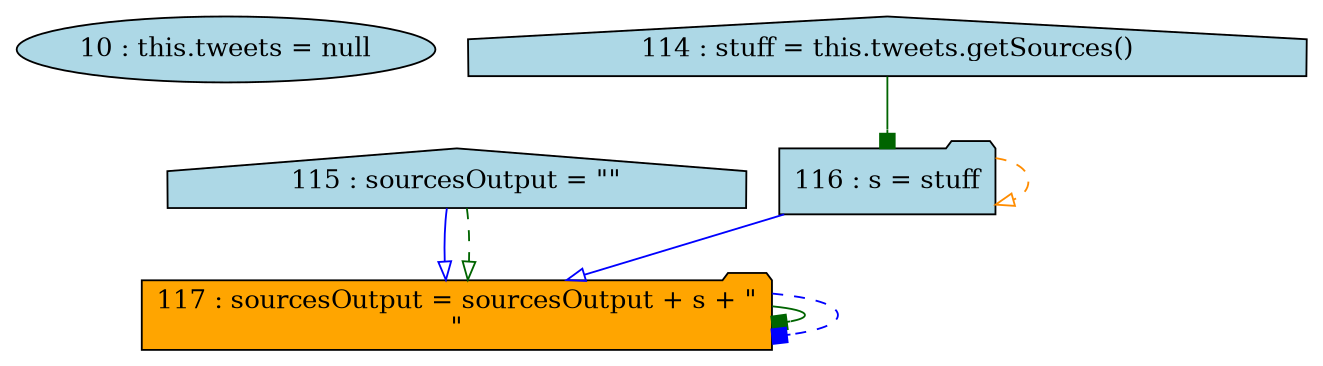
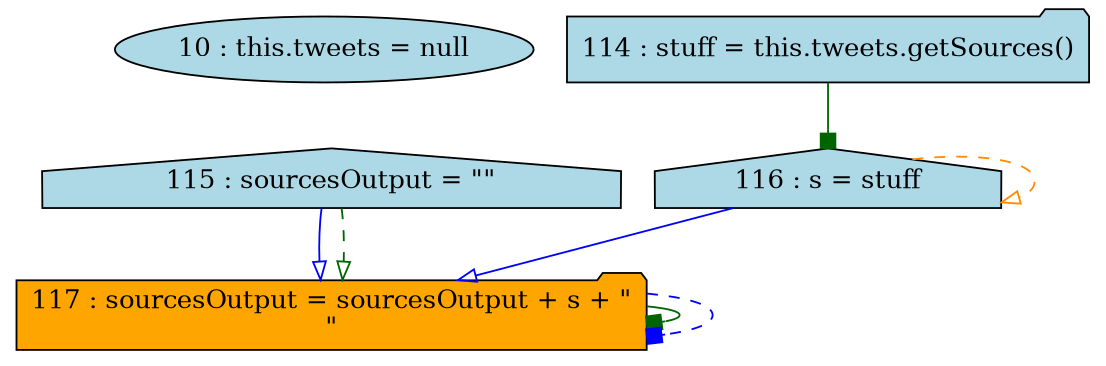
  digraph {
    node [fillcolor=lightblue shape=folder style=filled]
    edge [arrowhead=onormal color=blue]
    "10 : this.tweets = null" [shape=ellipse]
-   "116 : s = stuff"
-   "114 : stuff = this.tweets.getSources()" [shape=house]
+   "116 : s = stuff" [shape=house]
+   "114 : stuff = this.tweets.getSources()"
    "117 : sourcesOutput = sourcesOutput + s + \"\n\"" [fillcolor=orange]
    "115 : sourcesOutput = \"\"" [shape=house]
    "116 : s = stuff" -> "116 : s = stuff" [color=darkorange style=dashed]
    "116 : s = stuff" -> "117 : sourcesOutput = sourcesOutput + s + \"\n\""
    "114 : stuff = this.tweets.getSources()" -> "116 : s = stuff" [arrowhead=box color=darkgreen]
    "117 : sourcesOutput = sourcesOutput + s + \"\n\"" -> "117 : sourcesOutput = sourcesOutput + s + \"\n\"" [arrowhead=box color=darkgreen]
    "117 : sourcesOutput = sourcesOutput + s + \"\n\"" -> "117 : sourcesOutput = sourcesOutput + s + \"\n\"" [arrowhead=box style=dashed]
    "115 : sourcesOutput = \"\"" -> "117 : sourcesOutput = sourcesOutput + s + \"\n\""
    "115 : sourcesOutput = \"\"" -> "117 : sourcesOutput = sourcesOutput + s + \"\n\"" [color=darkgreen style=dashed]
  }
